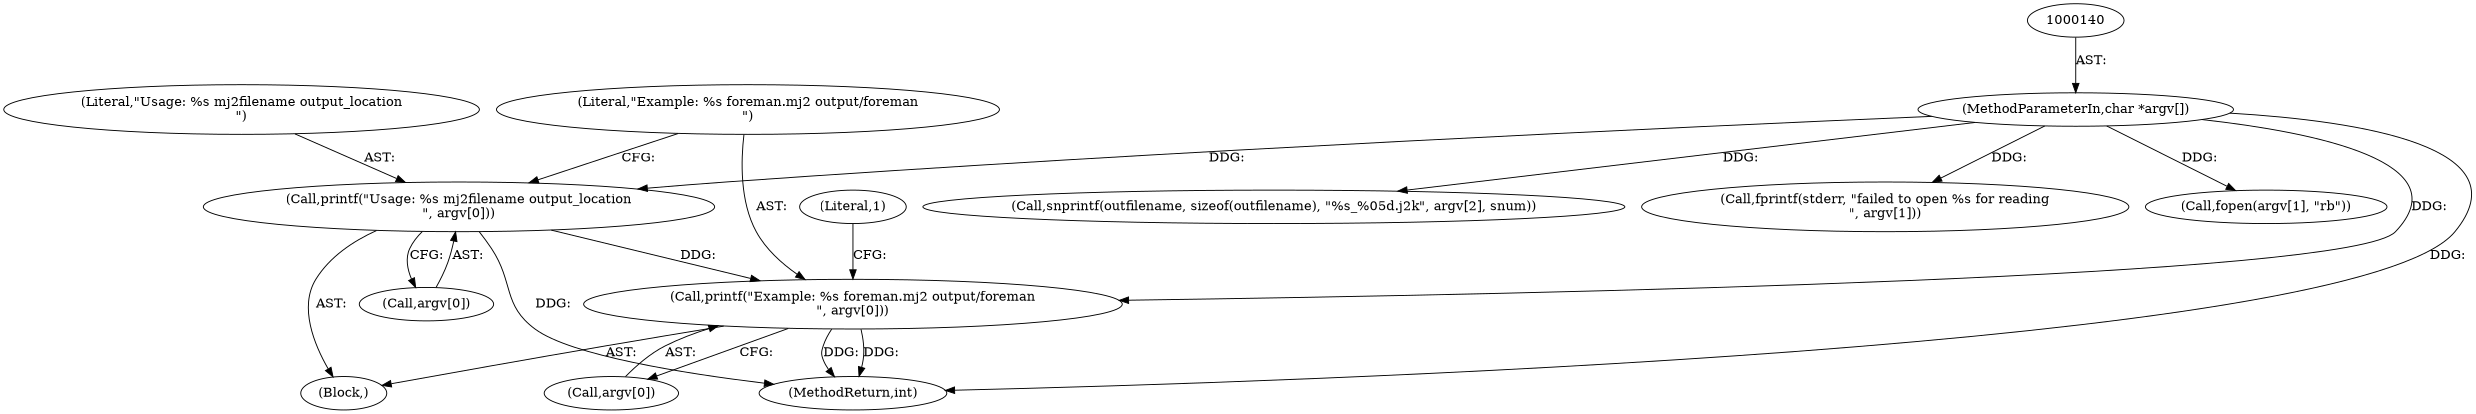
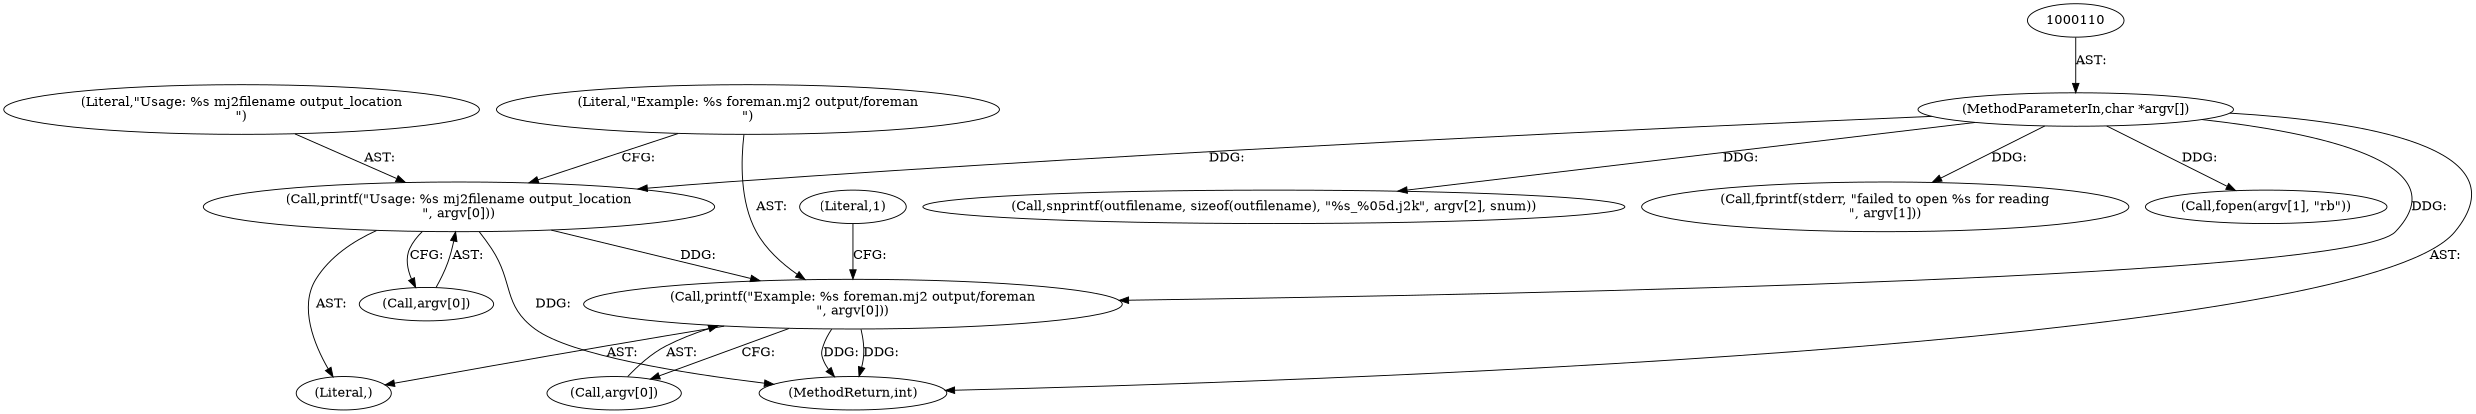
  digraph {
    n1 [label="(Call,printf(\"Example: %s foreman.mj2 output/foreman\n\", argv[0]))"]
-   n2 [label="(Block,)"]
+   n2 [label="(Literal,)"]
    n3 [label="(Call,argv[0])"]
    n4 [label="(MethodReturn,int)"]
    n5 [label="(Call,printf(\"Usage: %s mj2filename output_location\n\", argv[0]))"]
    n6 [label="(Call,argv[0])"]
    n7 [label="(MethodParameterIn,char *argv[])"]
    n8 [label="(Call,snprintf(outfilename, sizeof(outfilename), \"%s_%05d.j2k\", argv[2], snum))"]
    n9 [label="(Call,fprintf(stderr, \"failed to open %s for reading\n\", argv[1]))"]
    n10 [label="(Call,fopen(argv[1], \"rb\"))"]
-   1000110 [label=1000140]
+   1000110
    n12 [label="(Literal,\"Usage: %s mj2filename output_location\n\")"]
    n13 [label="(Literal,\"Example: %s foreman.mj2 output/foreman\n\")"]
    n14 [label="(Literal,1)"]
    n1 -> n2 [label="AST: "]
    n1 -> n3 [label="CFG: "]
    n1 -> n4 [label="DDG: "]
    n1 -> n4 [label="DDG: "]
    n3 -> n1 [label="AST: "]
    n5 -> n1 [label="DDG: "]
    n5 -> n2 [label="AST: "]
    n5 -> n4 [label="DDG: "]
    n5 -> n6 [label="CFG: "]
    n6 -> n5 [label="AST: "]
    n7 -> n1 [label="DDG: "]
-   n7 -> n4 [label="DDG: "]
+   n7 -> n4 [label="AST: "]
    n7 -> n5 [label="DDG: "]
    n7 -> n8 [label="DDG: "]
    n7 -> n9 [label="DDG: "]
    n7 -> n10 [label="DDG: "]
    1000110 -> n7 [label="AST: "]
    n12 -> n5 [label="AST: "]
    n13 -> n1 [label="AST: "]
    n13 -> n5 [label="CFG: "]
    n14 -> n1 [label="CFG: "]
  }
